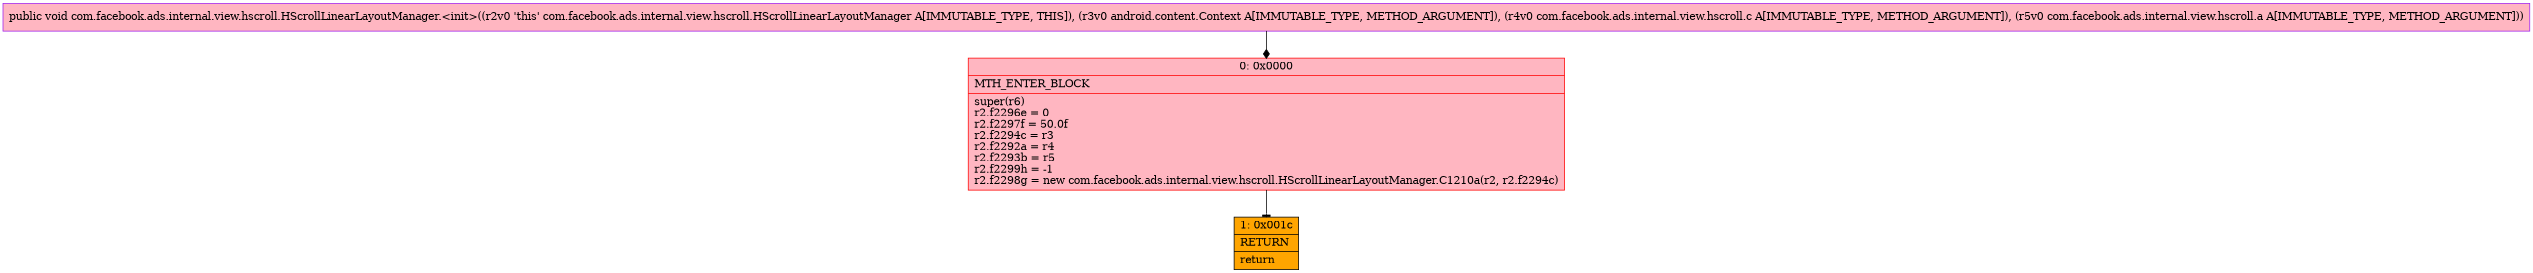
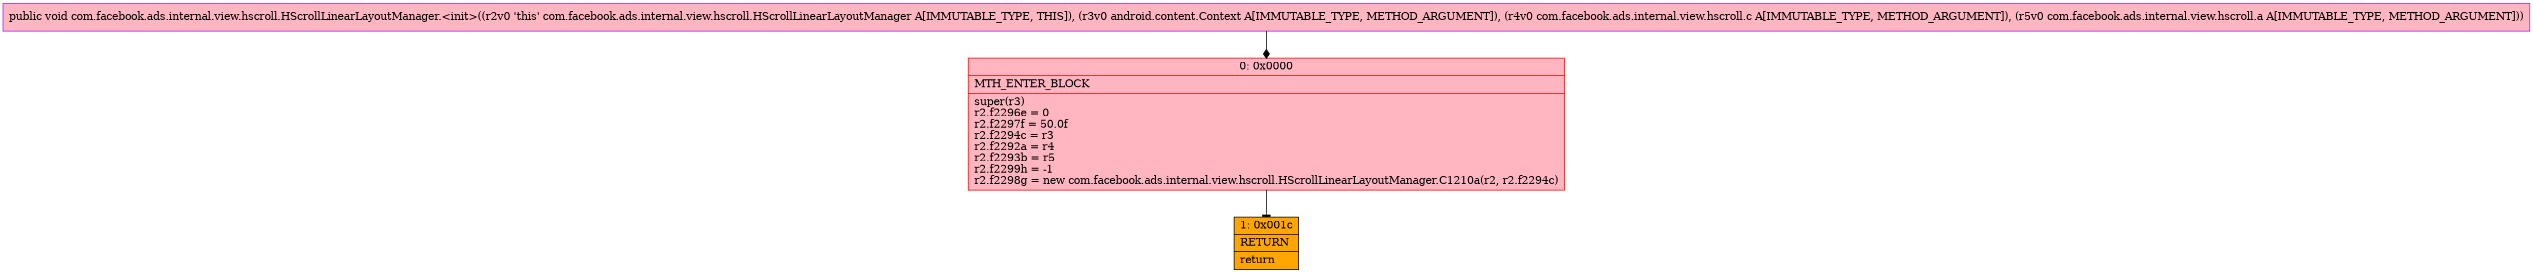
  digraph {
    node [shape=record style=filled fillcolor=lightpink]
-   n1 [label="{0\:\ 0x0000|MTH_ENTER_BLOCK\l|super(r6)\lr2.f2296e = 0\lr2.f2297f = 50.0f\lr2.f2294c = r3\lr2.f2292a = r4\lr2.f2293b = r5\lr2.f2299h = \-1\lr2.f2298g = new com.facebook.ads.internal.view.hscroll.HScrollLinearLayoutManager.C1210a(r2, r2.f2294c)\l}" color=red]
+   n1 [label="{0\:\ 0x0000|MTH_ENTER_BLOCK\l|super(r3)\lr2.f2296e = 0\lr2.f2297f = 50.0f\lr2.f2294c = r3\lr2.f2292a = r4\lr2.f2293b = r5\lr2.f2299h = \-1\lr2.f2298g = new com.facebook.ads.internal.view.hscroll.HScrollLinearLayoutManager.C1210a(r2, r2.f2294c)\l}" color=red]
    n2 [label="{1\:\ 0x001c|RETURN\l|return\l}" fillcolor=orange color=black]
    n3 [label="{public void com.facebook.ads.internal.view.hscroll.HScrollLinearLayoutManager.\<init\>((r2v0 'this' com.facebook.ads.internal.view.hscroll.HScrollLinearLayoutManager A[IMMUTABLE_TYPE, THIS]), (r3v0 android.content.Context A[IMMUTABLE_TYPE, METHOD_ARGUMENT]), (r4v0 com.facebook.ads.internal.view.hscroll.c A[IMMUTABLE_TYPE, METHOD_ARGUMENT]), (r5v0 com.facebook.ads.internal.view.hscroll.a A[IMMUTABLE_TYPE, METHOD_ARGUMENT])) }" color=purple]
    n1 -> n2 [arrowhead=tee]
    n3 -> n1 [arrowhead=diamond]
  }
